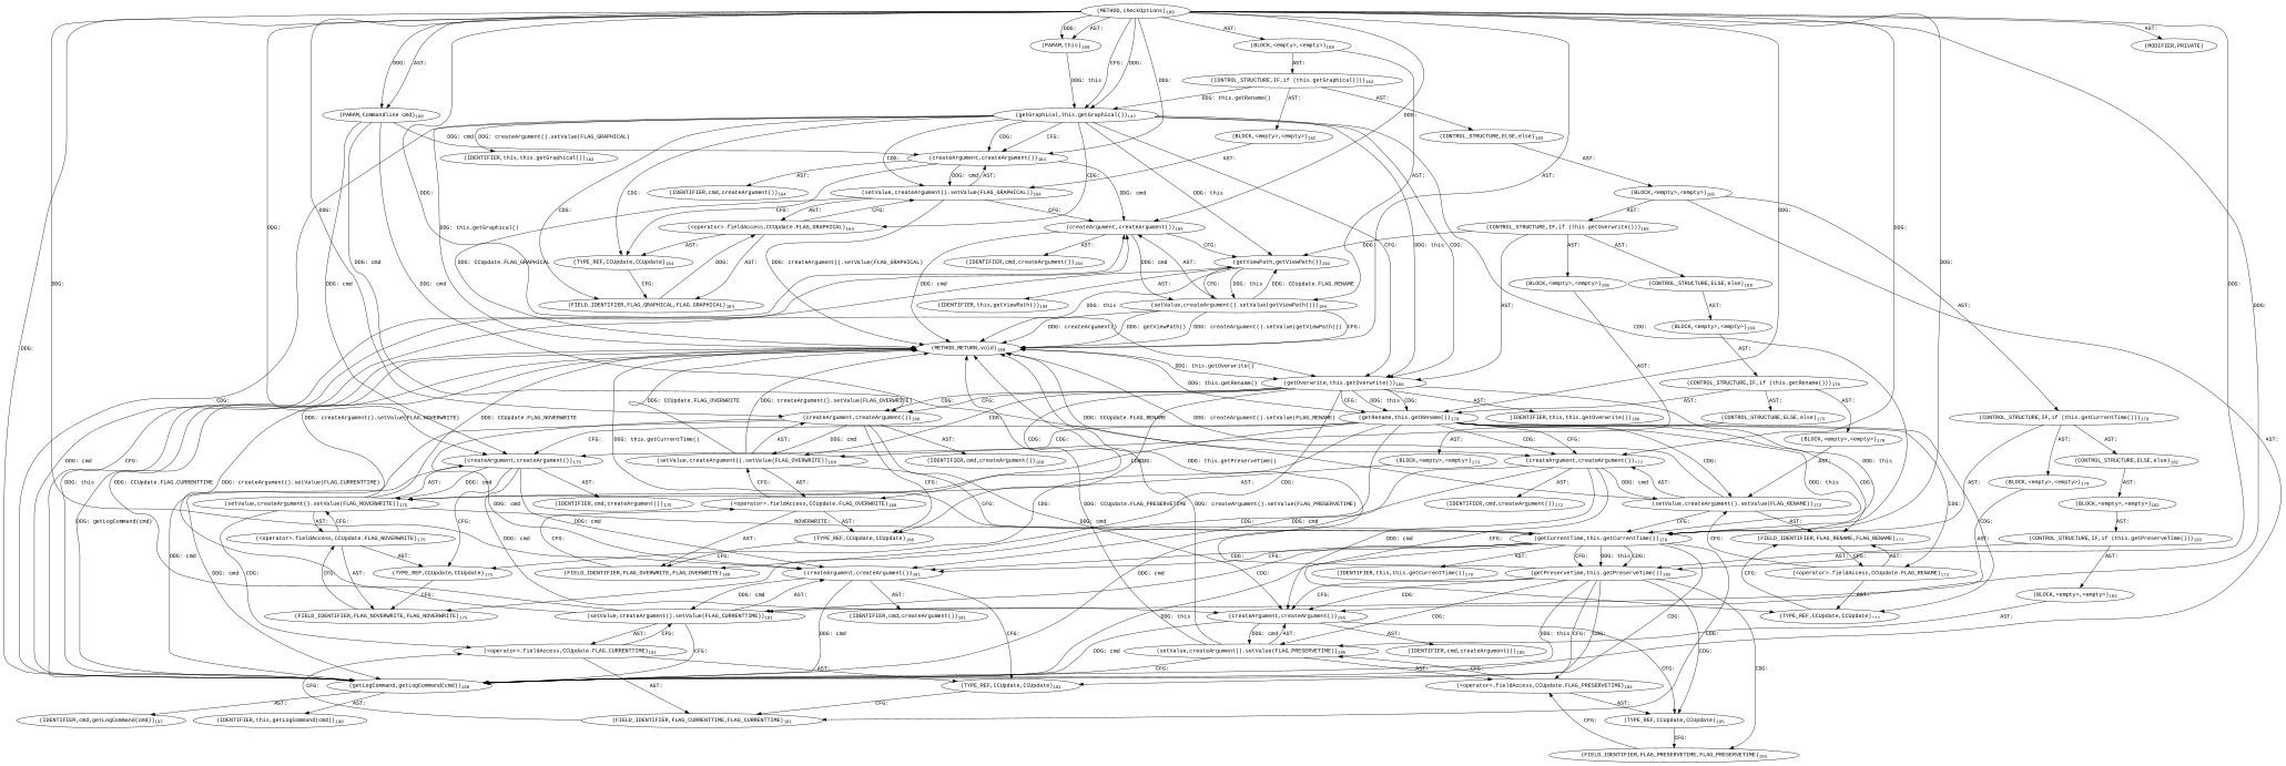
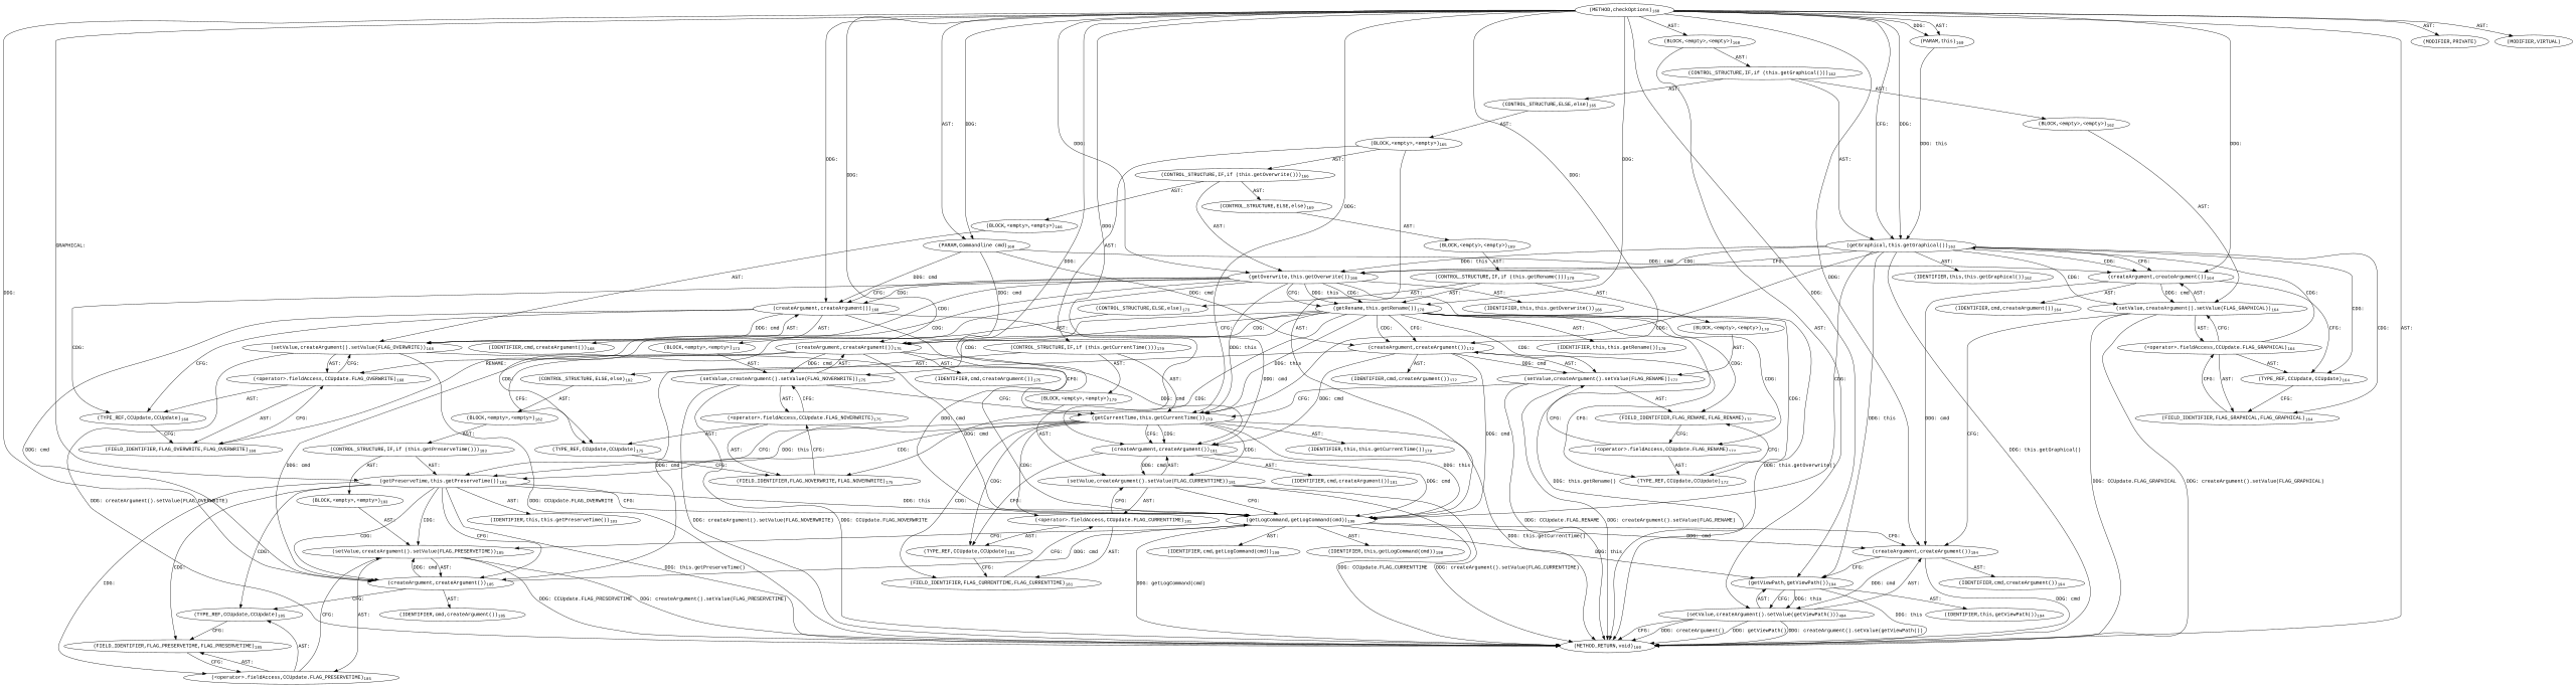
  digraph {
    fontname="Liberation Mono"
    node [fontname="Liberation Mono"]
    edge [fontname="Liberation Mono"]
    n1 [label=<(METHOD,checkOptions)<SUB>160</SUB>>]
    n2 [label=<(PARAM,this)<SUB>160</SUB>>]
    n3 [label=<(PARAM,Commandline cmd)<SUB>160</SUB>>]
    n4 [label=<(BLOCK,&lt;empty&gt;,&lt;empty&gt;)<SUB>160</SUB>>]
-   n5 [label=<(getGraphical,this.getGraphical())<SUB>142</SUB>>]
+   n5 [label=<(getGraphical,this.getGraphical())<SUB>162</SUB>>]
    n6 [label=<(createArgument,createArgument())<SUB>164</SUB>>]
    n7 [label=<(getOverwrite,this.getOverwrite())<SUB>166</SUB>>]
    n8 [label=<(createArgument,createArgument())<SUB>168</SUB>>]
    n9 [label=<(getRename,this.getRename())<SUB>170</SUB>>]
    n10 [label=<(createArgument,createArgument())<SUB>172</SUB>>]
    n11 [label=<(createArgument,createArgument())<SUB>175</SUB>>]
    n12 [label=<(getCurrentTime,this.getCurrentTime())<SUB>179</SUB>>]
    n13 [label=<(createArgument,createArgument())<SUB>181</SUB>>]
-   n14 [label=<(getPreserveTime,this.getPreserveTime())<SUB>183</SUB>>]
+   n14 [label=<(getPreserveTime,this.getPreserveTime())<SUB>193</SUB>>]
    n15 [label=<(createArgument,createArgument())<SUB>185</SUB>>]
    n16 [label=<(getLogCommand,getLogCommand(cmd))<SUB>190</SUB>>]
    n17 [label=<(createArgument,createArgument())<SUB>194</SUB>>]
    n18 [label=<(getViewPath,getViewPath())<SUB>194</SUB>>]
    n19 [label=<(MODIFIER,PRIVATE)>]
+   n20 [label=<(MODIFIER,VIRTUAL)>]
    n21 [label=<(METHOD_RETURN,void)<SUB>160</SUB>>]
    n22 [label=<(CONTROL_STRUCTURE,IF,if (this.getGraphical()))<SUB>162</SUB>>]
-   n23 [label=<(setValue,createArgument().setValue(getViewPath()))<SUB>194</SUB>>]
+   n23 [label=<(setValue,createArgument().setValue(getViewPath()))<SUB>494</SUB>>]
    n24 [label=<(IDENTIFIER,this,this.getGraphical())<SUB>162</SUB>>]
    n25 [label=<(setValue,createArgument().setValue(FLAG_GRAPHICAL))<SUB>164</SUB>>]
    n26 [label=<(&lt;operator&gt;.fieldAccess,CCUpdate.FLAG_GRAPHICAL)<SUB>164</SUB>>]
    n27 [label=<(TYPE_REF,CCUpdate,CCUpdate)<SUB>164</SUB>>]
    n28 [label=<(FIELD_IDENTIFIER,FLAG_GRAPHICAL,FLAG_GRAPHICAL)<SUB>164</SUB>>]
    n29 [label=<(IDENTIFIER,cmd,createArgument())<SUB>164</SUB>>]
    n30 [label=<(IDENTIFIER,this,this.getOverwrite())<SUB>166</SUB>>]
    n31 [label=<(setValue,createArgument().setValue(FLAG_OVERWRITE))<SUB>168</SUB>>]
    n32 [label=<(&lt;operator&gt;.fieldAccess,CCUpdate.FLAG_OVERWRITE)<SUB>168</SUB>>]
    n33 [label=<(TYPE_REF,CCUpdate,CCUpdate)<SUB>168</SUB>>]
    n34 [label=<(FIELD_IDENTIFIER,FLAG_OVERWRITE,FLAG_OVERWRITE)<SUB>168</SUB>>]
    n35 [label=<(IDENTIFIER,cmd,createArgument())<SUB>168</SUB>>]
+   n36 [label=<(IDENTIFIER,this,this.getRename())<SUB>170</SUB>>]
    n37 [label=<(setValue,createArgument().setValue(FLAG_RENAME))<SUB>172</SUB>>]
    n38 [label=<(&lt;operator&gt;.fieldAccess,CCUpdate.FLAG_RENAME)<SUB>172</SUB>>]
    n39 [label=<(TYPE_REF,CCUpdate,CCUpdate)<SUB>172</SUB>>]
    n40 [label=<(FIELD_IDENTIFIER,FLAG_RENAME,FLAG_RENAME)<SUB>172</SUB>>]
    n41 [label=<(setValue,createArgument().setValue(FLAG_NOVERWRITE))<SUB>175</SUB>>]
    n42 [label=<(TYPE_REF,CCUpdate,CCUpdate)<SUB>175</SUB>>]
    n43 [label=<(FIELD_IDENTIFIER,FLAG_NOVERWRITE,FLAG_NOVERWRITE)<SUB>175</SUB>>]
    n44 [label=<(IDENTIFIER,cmd,createArgument())<SUB>172</SUB>>]
    n45 [label=<(IDENTIFIER,cmd,createArgument())<SUB>175</SUB>>]
    n46 [label=<(IDENTIFIER,this,this.getCurrentTime())<SUB>179</SUB>>]
    n47 [label=<(setValue,createArgument().setValue(FLAG_CURRENTTIME))<SUB>181</SUB>>]
    n48 [label=<(&lt;operator&gt;.fieldAccess,CCUpdate.FLAG_CURRENTTIME)<SUB>181</SUB>>]
    n49 [label=<(TYPE_REF,CCUpdate,CCUpdate)<SUB>181</SUB>>]
    n50 [label=<(FIELD_IDENTIFIER,FLAG_CURRENTTIME,FLAG_CURRENTTIME)<SUB>181</SUB>>]
    n51 [label=<(IDENTIFIER,cmd,createArgument())<SUB>181</SUB>>]
+   n52 [label=<(IDENTIFIER,this,this.getPreserveTime())<SUB>183</SUB>>]
    n53 [label=<(setValue,createArgument().setValue(FLAG_PRESERVETIME))<SUB>185</SUB>>]
    n54 [label=<(&lt;operator&gt;.fieldAccess,CCUpdate.FLAG_PRESERVETIME)<SUB>185</SUB>>]
    n55 [label=<(TYPE_REF,CCUpdate,CCUpdate)<SUB>185</SUB>>]
    n56 [label=<(FIELD_IDENTIFIER,FLAG_PRESERVETIME,FLAG_PRESERVETIME)<SUB>185</SUB>>]
    n57 [label=<(IDENTIFIER,cmd,createArgument())<SUB>185</SUB>>]
    n58 [label=<(IDENTIFIER,this,getLogCommand(cmd))<SUB>190</SUB>>]
-   n59 [label=<(IDENTIFIER,cmd,getLogCommand(cmd))<SUB>197</SUB>>]
+   n59 [label=<(IDENTIFIER,cmd,getLogCommand(cmd))<SUB>190</SUB>>]
    n60 [label=<(IDENTIFIER,cmd,createArgument())<SUB>194</SUB>>]
    n61 [label=<(IDENTIFIER,this,getViewPath())<SUB>194</SUB>>]
    n62 [label=<(BLOCK,&lt;empty&gt;,&lt;empty&gt;)<SUB>162</SUB>>]
    n63 [label=<(CONTROL_STRUCTURE,ELSE,else)<SUB>165</SUB>>]
    n64 [label=<(BLOCK,&lt;empty&gt;,&lt;empty&gt;)<SUB>165</SUB>>]
    n65 [label=<(CONTROL_STRUCTURE,IF,if (this.getOverwrite()))<SUB>166</SUB>>]
    n66 [label=<(CONTROL_STRUCTURE,IF,if (this.getCurrentTime()))<SUB>179</SUB>>]
    n67 [label=<(BLOCK,&lt;empty&gt;,&lt;empty&gt;)<SUB>166</SUB>>]
    n68 [label=<(CONTROL_STRUCTURE,ELSE,else)<SUB>169</SUB>>]
    n69 [label=<(BLOCK,&lt;empty&gt;,&lt;empty&gt;)<SUB>179</SUB>>]
    n70 [label=<(CONTROL_STRUCTURE,ELSE,else)<SUB>182</SUB>>]
    n71 [label=<(BLOCK,&lt;empty&gt;,&lt;empty&gt;)<SUB>169</SUB>>]
    n72 [label=<(CONTROL_STRUCTURE,IF,if (this.getRename()))<SUB>170</SUB>>]
    n73 [label=<(BLOCK,&lt;empty&gt;,&lt;empty&gt;)<SUB>170</SUB>>]
    n74 [label=<(CONTROL_STRUCTURE,ELSE,else)<SUB>173</SUB>>]
    n75 [label=<(BLOCK,&lt;empty&gt;,&lt;empty&gt;)<SUB>173</SUB>>]
    n76 [label=<(&lt;operator&gt;.fieldAccess,CCUpdate.FLAG_NOVERWRITE)<SUB>175</SUB>>]
    n77 [label=<(BLOCK,&lt;empty&gt;,&lt;empty&gt;)<SUB>182</SUB>>]
    n78 [label=<(CONTROL_STRUCTURE,IF,if (this.getPreserveTime()))<SUB>183</SUB>>]
    n79 [label=<(BLOCK,&lt;empty&gt;,&lt;empty&gt;)<SUB>183</SUB>>]
    n1 -> n2 [label="AST: "]
    n1 -> n2 [label="DDG: "]
    n1 -> n3 [label="AST: "]
    n1 -> n3 [label="DDG: "]
    n1 -> n4 [label="AST: "]
    n1 -> n5 [label="CFG: "]
    n1 -> n5 [label="DDG: "]
    n1 -> n6 [label="DDG: "]
    n1 -> n7 [label="DDG: "]
    n1 -> n8 [label="DDG: "]
    n1 -> n9 [label="DDG: "]
    n1 -> n10 [label="DDG: "]
    n1 -> n11 [label="DDG: "]
    n1 -> n12 [label="DDG: "]
    n1 -> n13 [label="DDG: "]
-   n1 -> n14 [label="DDG: "]
+   n1 -> n14 [label="GRAPHICAL: "]
    n1 -> n15 [label="DDG: "]
    n1 -> n16 [label="DDG: "]
    n1 -> n17 [label="DDG: "]
-   n65 -> n18 [label="DDG: "]
+   n1 -> n18 [label="DDG: "]
    n1 -> n19 [label="AST: "]
+   n1 -> n20 [label="AST: "]
    n1 -> n21 [label="AST: "]
    n2 -> n5 [label="DDG: this"]
    n3 -> n6 [label="DDG: cmd"]
    n3 -> n8 [label="DDG: cmd"]
    n3 -> n10 [label="DDG: cmd"]
    n3 -> n11 [label="DDG: cmd"]
    n4 -> n22 [label="AST: "]
    n4 -> n23 [label="AST: "]
    n5 -> n6 [label="CFG: "]
    n5 -> n6 [label="CDG: "]
    n5 -> n7 [label="CFG: "]
    n5 -> n7 [label="DDG: this"]
    n5 -> n7 [label="CDG: "]
    n5 -> n12 [label="CDG: "]
    n5 -> n16 [label="CDG: "]
    n5 -> n18 [label="DDG: this"]
    n5 -> n21 [label="DDG: this.getGraphical()"]
-   n5 -> n24 [label="DDG: createArgument().setValue(FLAG_GRAPHICAL)"]
+   n5 -> n24 [label="AST: "]
    n5 -> n25 [label="CDG: "]
-   n5 -> n26 [label="CDG: "]
+   n26 -> n5 [label="CDG: "]
    n5 -> n27 [label="CDG: "]
    n5 -> n28 [label="CDG: "]
    n6 -> n17 [label="DDG: cmd"]
    n6 -> n25 [label="DDG: cmd"]
    n6 -> n27 [label="CFG: "]
    n6 -> n29 [label="AST: "]
    n7 -> n8 [label="CFG: "]
    n7 -> n8 [label="CDG: "]
    n7 -> n9 [label="CFG: "]
    n7 -> n9 [label="DDG: this"]
    n7 -> n9 [label="CDG: "]
    n7 -> n12 [label="DDG: this"]
-   n21 -> n7 [label="DDG: this.getOverwrite()"]
+   n7 -> n21 [label="DDG: this.getOverwrite()"]
    n7 -> n30 [label="AST: "]
    n7 -> n31 [label="CDG: "]
    n7 -> n32 [label="CDG: "]
    n7 -> n33 [label="CDG: "]
-   n7 -> n34 [label="CDG: "]
+   n7 -> n34 [label="RENAME: "]
    n8 -> n13 [label="DDG: cmd"]
    n8 -> n15 [label="DDG: cmd"]
    n8 -> n16 [label="DDG: cmd"]
    n8 -> n31 [label="DDG: cmd"]
    n8 -> n33 [label="CFG: "]
    n8 -> n35 [label="AST: "]
    n9 -> n10 [label="CFG: "]
    n9 -> n10 [label="CDG: "]
    n9 -> n11 [label="CFG: "]
    n9 -> n11 [label="CDG: "]
    n9 -> n12 [label="DDG: this"]
    n9 -> n21 [label="DDG: this.getRename()"]
+   n9 -> n36 [label="AST: "]
    n9 -> n37 [label="CDG: "]
    n9 -> n38 [label="CDG: "]
    n9 -> n39 [label="CDG: "]
    n9 -> n40 [label="CDG: "]
    n9 -> n41 [label="CDG: "]
    n9 -> n42 [label="CDG: "]
    n9 -> n43 [label="CDG: "]
    n10 -> n13 [label="DDG: cmd"]
    n10 -> n15 [label="DDG: cmd"]
    n10 -> n16 [label="DDG: cmd"]
    n10 -> n37 [label="DDG: cmd"]
    n10 -> n39 [label="CFG: "]
    n10 -> n44 [label="AST: "]
    n11 -> n13 [label="DDG: cmd"]
    n11 -> n15 [label="DDG: cmd"]
    n11 -> n16 [label="DDG: cmd"]
    n11 -> n41 [label="DDG: cmd"]
    n11 -> n42 [label="CFG: "]
    n11 -> n45 [label="AST: "]
    n12 -> n13 [label="CFG: "]
    n12 -> n13 [label="CDG: "]
    n12 -> n14 [label="CFG: "]
    n12 -> n14 [label="DDG: this"]
    n12 -> n14 [label="CDG: "]
    n12 -> n16 [label="DDG: this"]
    n12 -> n21 [label="DDG: this.getCurrentTime()"]
    n12 -> n46 [label="AST: "]
    n12 -> n47 [label="CDG: "]
-   n41 -> n48 [label="CDG: "]
+   n12 -> n48 [label="CDG: "]
    n12 -> n49 [label="CDG: "]
    n12 -> n50 [label="CDG: "]
    n13 -> n16 [label="DDG: cmd"]
    n13 -> n47 [label="DDG: cmd"]
    n13 -> n49 [label="CFG: "]
    n13 -> n51 [label="AST: "]
    n14 -> n15 [label="CFG: "]
    n14 -> n15 [label="CDG: "]
    n14 -> n16 [label="CFG: "]
    n14 -> n16 [label="DDG: this"]
    n14 -> n21 [label="DDG: this.getPreserveTime()"]
+   n14 -> n52 [label="AST: "]
    n14 -> n53 [label="CDG: "]
    n14 -> n54 [label="CDG: "]
    n14 -> n55 [label="CDG: "]
    n14 -> n56 [label="CDG: "]
    n15 -> n16 [label="DDG: cmd"]
    n15 -> n53 [label="DDG: cmd"]
    n15 -> n55 [label="CFG: "]
    n15 -> n57 [label="AST: "]
    n16 -> n17 [label="CFG: "]
    n16 -> n17 [label="DDG: cmd"]
    n16 -> n18 [label="DDG: this"]
    n16 -> n21 [label="DDG: getLogCommand(cmd)"]
    n16 -> n58 [label="AST: "]
    n16 -> n59 [label="AST: "]
    n17 -> n18 [label="CFG: "]
    n17 -> n21 [label="DDG: cmd"]
    n17 -> n23 [label="DDG: cmd"]
    n17 -> n60 [label="AST: "]
    n18 -> n21 [label="DDG: this"]
    n18 -> n23 [label="CFG: "]
    n18 -> n23 [label="DDG: this"]
    n18 -> n61 [label="AST: "]
-   n22 -> n5 [label="DDG: this.getRename()"]
+   n22 -> n5 [label="AST: "]
    n22 -> n62 [label="AST: "]
    n22 -> n63 [label="AST: "]
    n23 -> n17 [label="AST: "]
-   n23 -> n18 [label="DDG: CCUpdate.FLAG_RENAME"]
+   n23 -> n18 [label="AST: "]
    n23 -> n21 [label="CFG: "]
    n23 -> n21 [label="DDG: createArgument()"]
    n23 -> n21 [label="DDG: getViewPath()"]
    n23 -> n21 [label="DDG: createArgument().setValue(getViewPath())"]
    n25 -> n6 [label="AST: "]
    n25 -> n17 [label="CFG: "]
    n25 -> n21 [label="DDG: CCUpdate.FLAG_GRAPHICAL"]
    n25 -> n21 [label="DDG: createArgument().setValue(FLAG_GRAPHICAL)"]
    n25 -> n26 [label="AST: "]
    n26 -> n25 [label="CFG: "]
    n26 -> n27 [label="AST: "]
    n26 -> n28 [label="AST: "]
    n27 -> n28 [label="CFG: "]
-   n28 -> n26 [label="DDG: "]
+   n28 -> n26 [label="CFG: "]
    n31 -> n8 [label="AST: "]
    n31 -> n12 [label="CFG: "]
    n31 -> n21 [label="DDG: CCUpdate.FLAG_OVERWRITE"]
    n31 -> n21 [label="DDG: createArgument().setValue(FLAG_OVERWRITE)"]
    n31 -> n32 [label="AST: "]
    n32 -> n31 [label="CFG: "]
    n32 -> n33 [label="AST: "]
    n32 -> n34 [label="AST: "]
    n33 -> n34 [label="CFG: "]
    n34 -> n32 [label="CFG: "]
    n37 -> n10 [label="AST: "]
    n37 -> n12 [label="CFG: "]
    n37 -> n21 [label="DDG: CCUpdate.FLAG_RENAME"]
    n37 -> n21 [label="DDG: createArgument().setValue(FLAG_RENAME)"]
    n37 -> n40 [label="AST: "]
    n38 -> n37 [label="CFG: "]
    n38 -> n39 [label="AST: "]
-   n38 -> n40 [label="AST: "]
    n39 -> n40 [label="CFG: "]
    n40 -> n38 [label="CFG: "]
    n41 -> n11 [label="AST: "]
-   n41 -> n12 [label="NOVERWRITE: "]
+   n41 -> n12 [label="CFG: "]
    n41 -> n21 [label="DDG: CCUpdate.FLAG_NOVERWRITE"]
    n41 -> n21 [label="DDG: createArgument().setValue(FLAG_NOVERWRITE)"]
    n41 -> n76 [label="AST: "]
    n42 -> n43 [label="CFG: "]
    n43 -> n76 [label="CFG: "]
    n47 -> n13 [label="AST: "]
    n47 -> n16 [label="CFG: "]
    n47 -> n21 [label="DDG: CCUpdate.FLAG_CURRENTTIME"]
    n47 -> n21 [label="DDG: createArgument().setValue(FLAG_CURRENTTIME)"]
    n47 -> n48 [label="AST: "]
    n48 -> n47 [label="CFG: "]
    n48 -> n49 [label="AST: "]
    n48 -> n50 [label="AST: "]
    n49 -> n50 [label="CFG: "]
    n50 -> n48 [label="CFG: "]
    n53 -> n15 [label="AST: "]
-   n53 -> n16 [label="CFG: "]
+   n16 -> n53 [label="CFG: "]
    n53 -> n21 [label="DDG: CCUpdate.FLAG_PRESERVETIME"]
    n53 -> n21 [label="DDG: createArgument().setValue(FLAG_PRESERVETIME)"]
    n53 -> n54 [label="AST: "]
    n54 -> n53 [label="CFG: "]
    n54 -> n55 [label="AST: "]
+   n54 -> n56 [label="AST: "]
    n55 -> n56 [label="CFG: "]
    n56 -> n54 [label="CFG: "]
    n62 -> n25 [label="AST: "]
    n63 -> n64 [label="AST: "]
    n64 -> n16 [label="AST: "]
    n64 -> n65 [label="AST: "]
    n64 -> n66 [label="AST: "]
    n65 -> n7 [label="AST: "]
    n65 -> n67 [label="AST: "]
    n65 -> n68 [label="AST: "]
    n66 -> n12 [label="AST: "]
    n66 -> n69 [label="AST: "]
    n66 -> n70 [label="AST: "]
    n67 -> n31 [label="AST: "]
    n68 -> n71 [label="AST: "]
    n69 -> n47 [label="AST: "]
    n70 -> n77 [label="AST: "]
    n71 -> n72 [label="AST: "]
    n72 -> n9 [label="AST: "]
    n72 -> n73 [label="AST: "]
    n72 -> n74 [label="AST: "]
    n73 -> n37 [label="AST: "]
    n74 -> n75 [label="AST: "]
    n75 -> n41 [label="AST: "]
    n76 -> n41 [label="CFG: "]
    n76 -> n42 [label="AST: "]
    n76 -> n43 [label="AST: "]
    n77 -> n78 [label="AST: "]
    n78 -> n14 [label="AST: "]
    n78 -> n79 [label="AST: "]
    n79 -> n53 [label="AST: "]
  }
